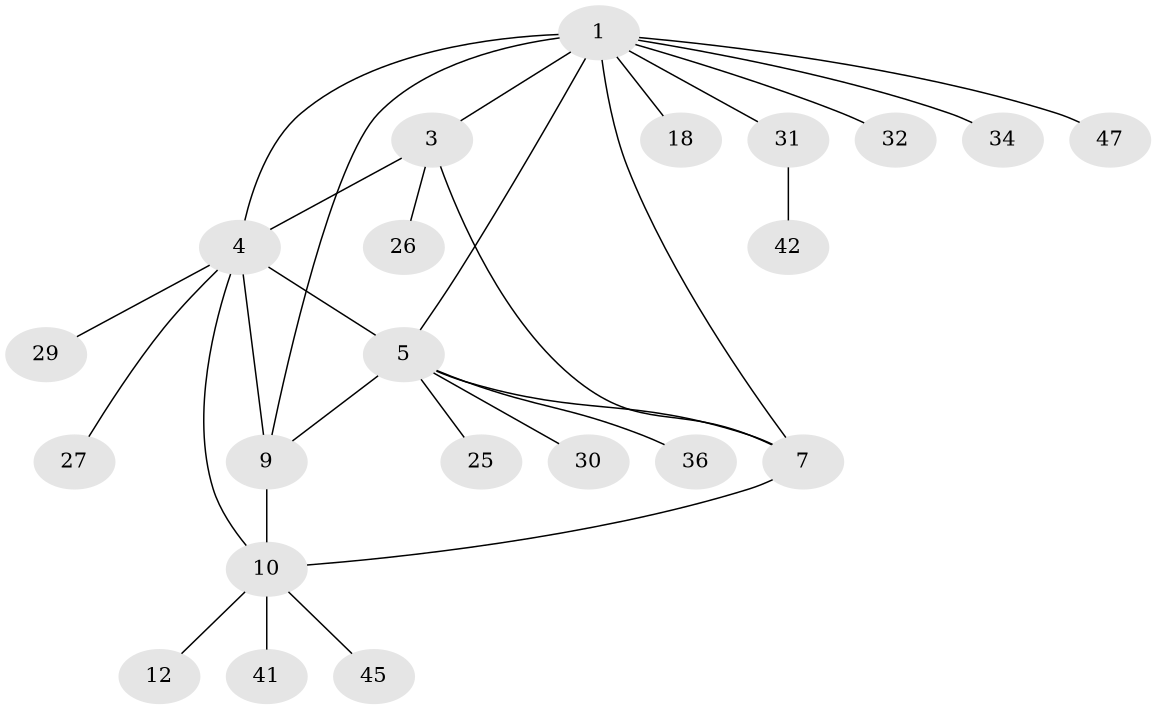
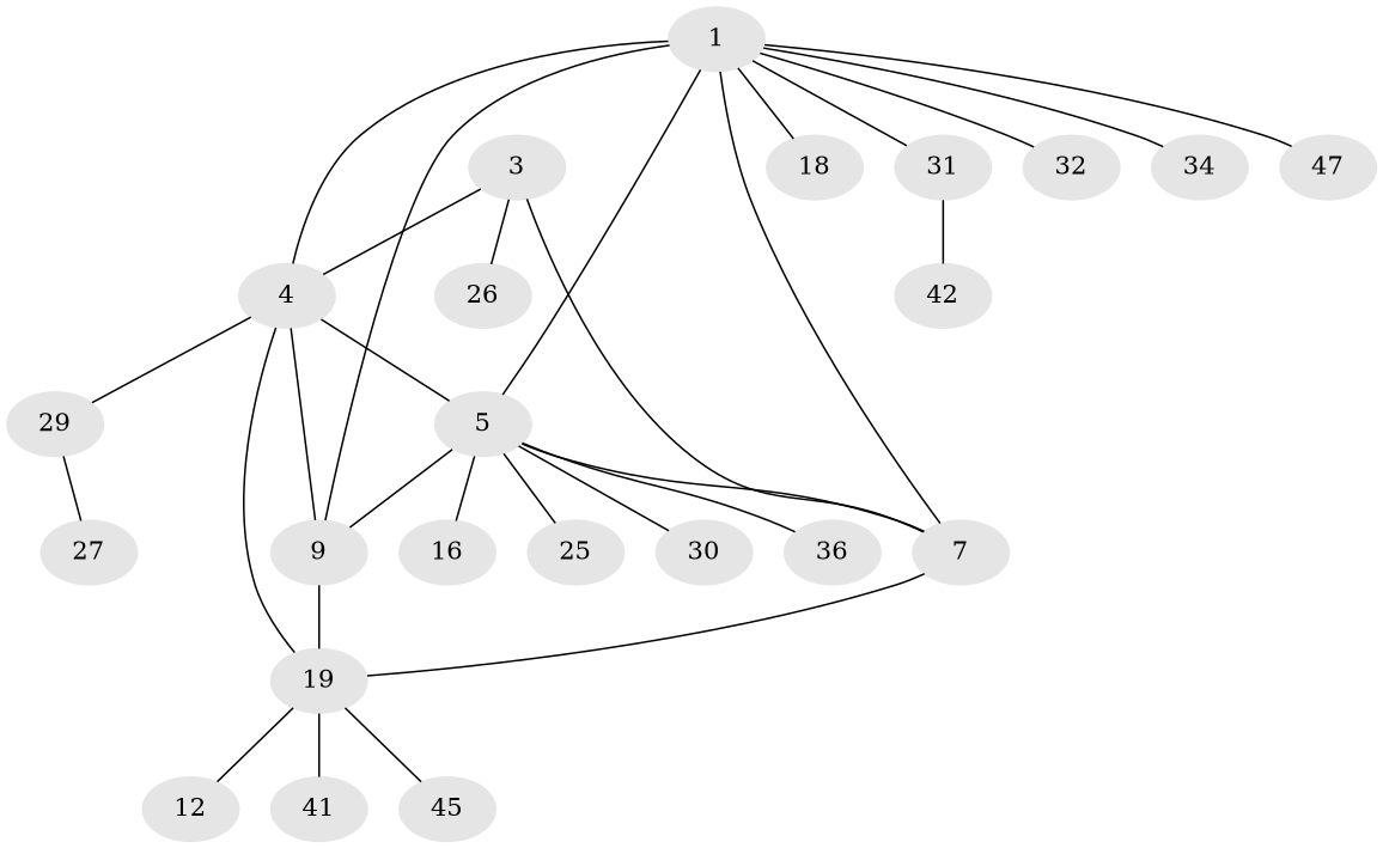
  graph {
    node [color=gray90 style=filled]
    1 [super="+2+11+8"]
    3
    4 [super="+35+23+18"]
    5 [super="+6"]
    7 [super="+17"]
    9
    n7 [label=18]
    31
    32
    34
    47
    26
-   10 [super="+13+44+20+24"]
+   10 [super="+13+44+20+24" label=19]
    27 [super="+40"]
    29
+   16
    25 [super="+38"]
    30
    36 [super="+39"]
    42
    12 [super="+14"]
    41
    45
-   1 -- 3
    1 -- 4
    1 -- 5
    1 -- 7
    1 -- 9 [weight=2]
    1 -- n7
    1 -- 31
    1 -- 32
    1 -- 34
    1 -- 47
    3 -- 4
    3 -- 7
    3 -- 26
    4 -- 5
    4 -- 9
    4 -- 10
-   4 -- 27
+   29 -- 27
    4 -- 29
    5 -- 7
    5 -- 9
+   5 -- 16
    5 -- 25
    5 -- 30
    5 -- 36
    7 -- 10
    9 -- 10
    31 -- 42
    10 -- 12
    10 -- 41
    10 -- 45
  }
